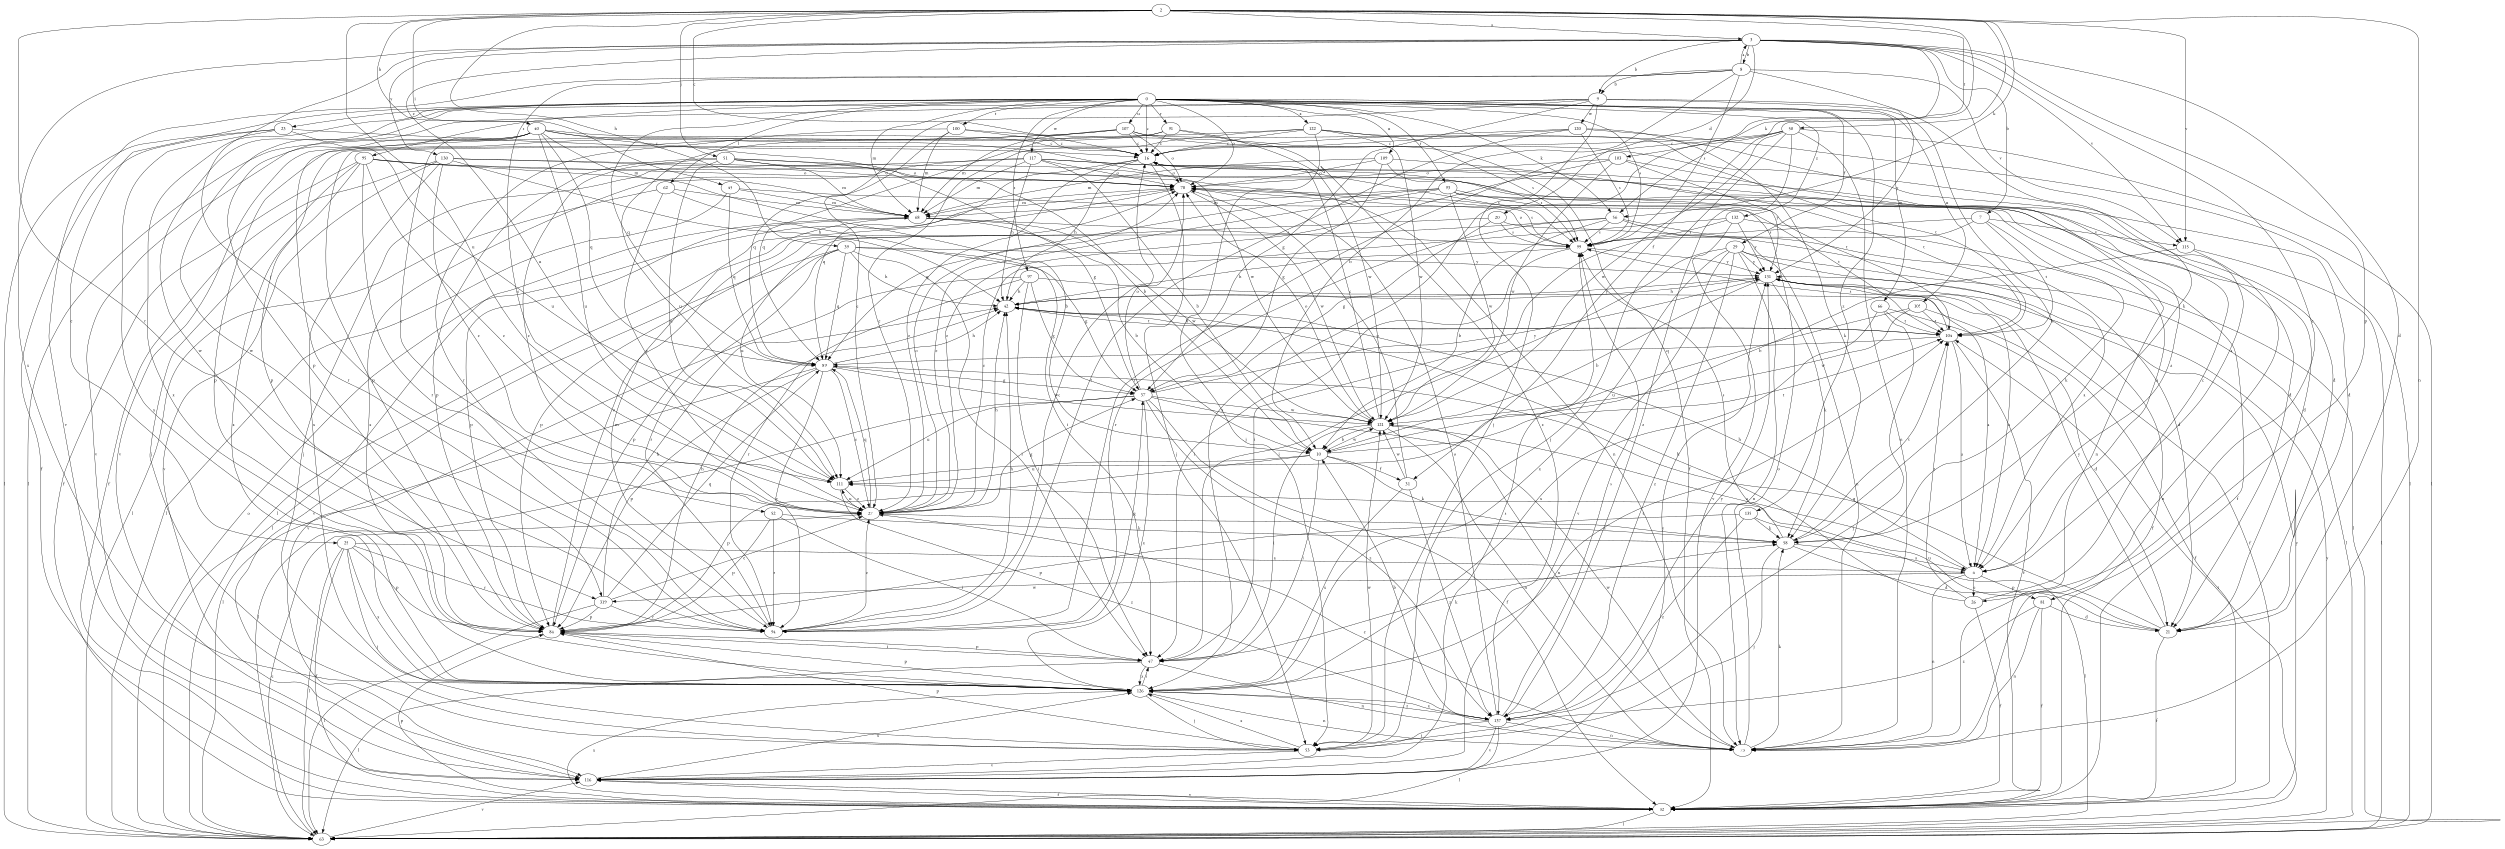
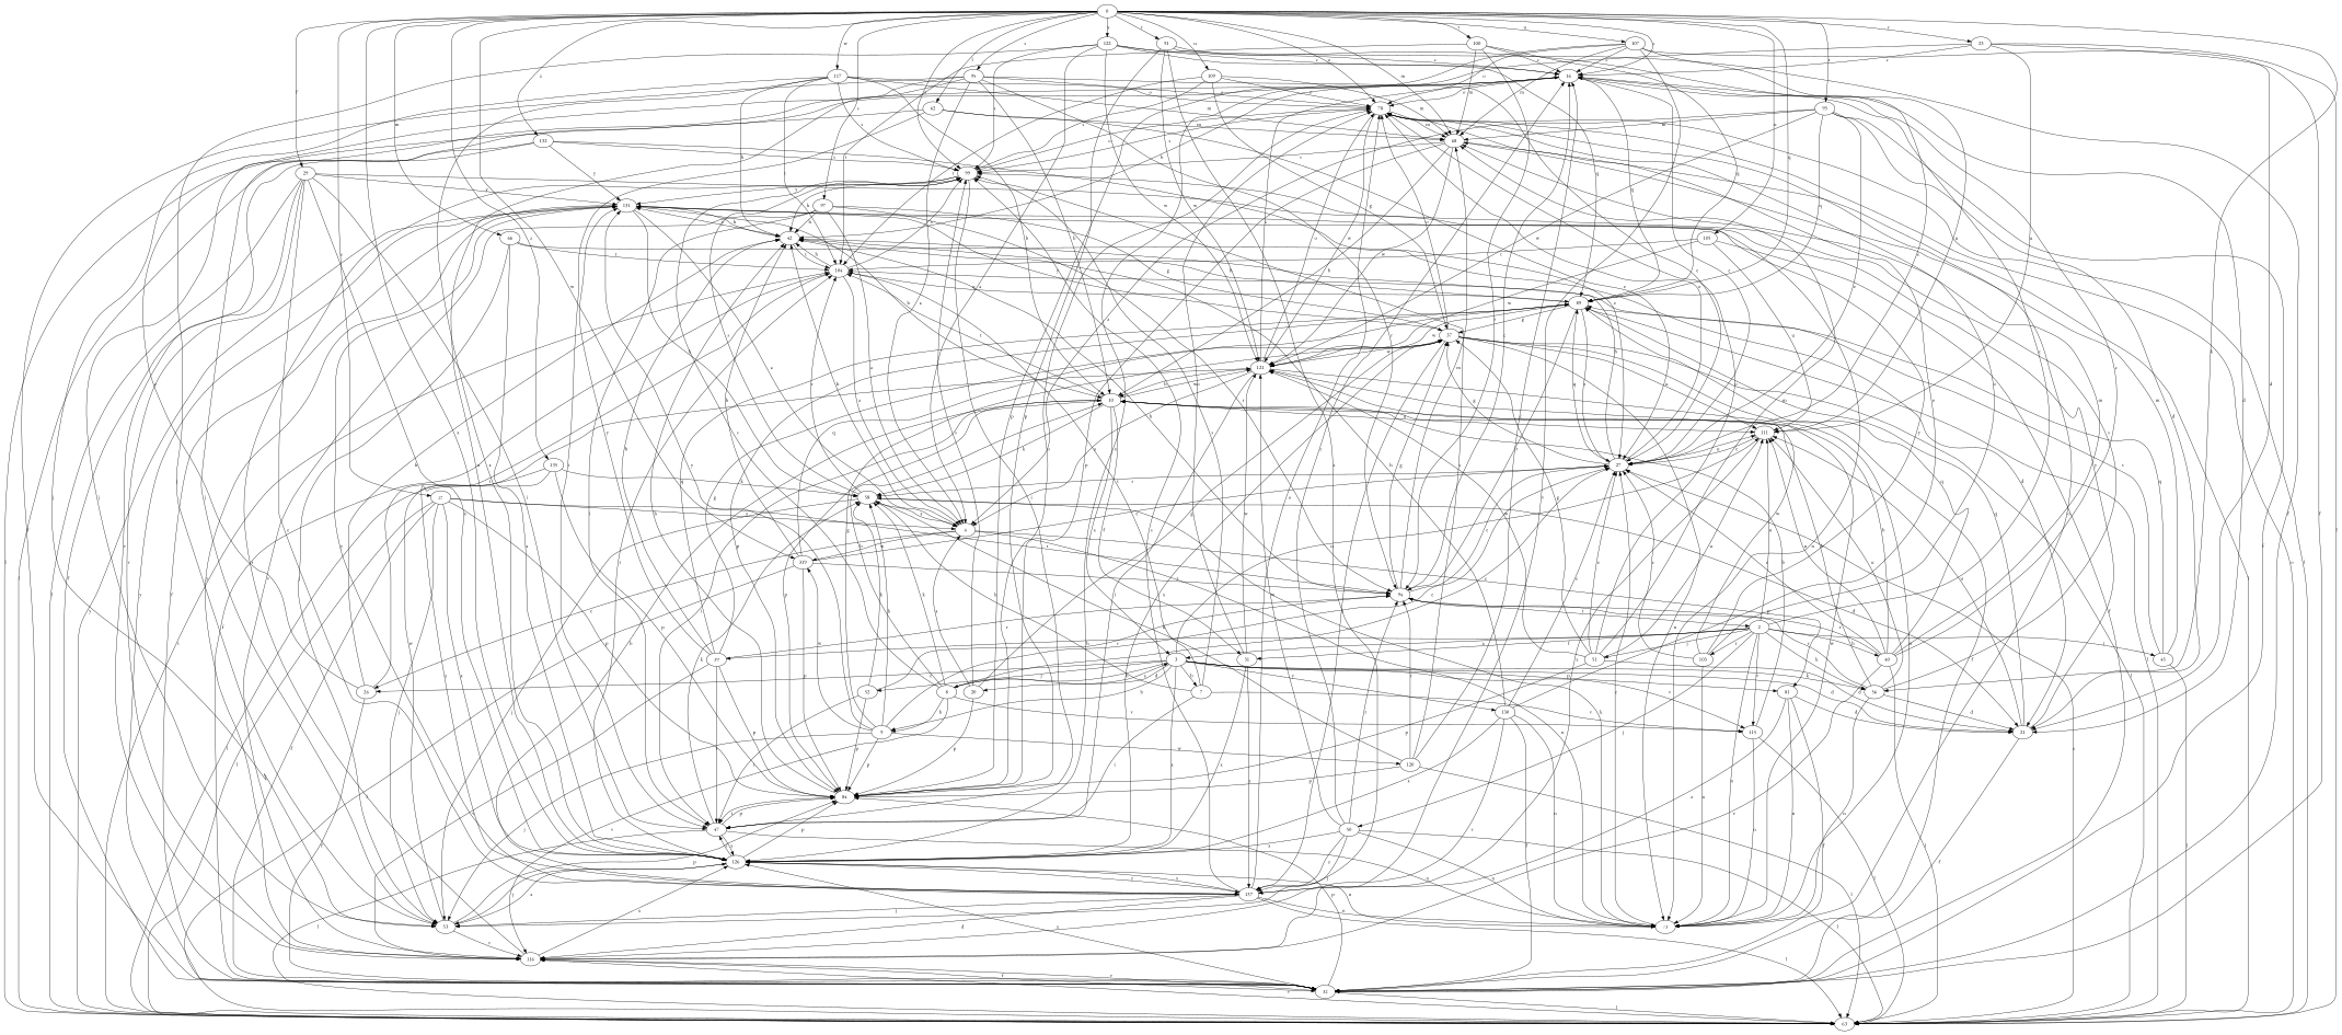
  strict digraph {
    fontname="EB Garamond"
    node [fontname="EB Garamond"]
    edge [fontname="EB Garamond"]
    0
    16
    23
    25
    29
    56
    62
    66
    68
    78
    89
    91
    93
    95
    97
    99
    100
    105
    107
    109
    117
    n22 [label=319]
    122
    126
    132
    135
    21
    42
    27
    53
    111
    32
    63
    94
    4
    84
    73
    47
    116
    131
    137
    10
    104
    121
    37
    58
    2
    3
    31
    39
    40
    45
    50
    51
    103
    115
    7
    8
    9
    20
    26
    52
    81
    130
    120
    0 -> 16 [label=c]
    0 -> 23 [label=e]
    0 -> 25 [label=e]
    0 -> 29 [label=f]
    0 -> 56 [label=k]
    0 -> 62 [label=l]
    0 -> 66 [label=m]
    0 -> 68 [label=m]
    0 -> 78 [label=o]
    0 -> 89 [label=q]
    0 -> 91 [label=r]
    0 -> 93 [label=r]
    0 -> 95 [label=s]
    0 -> 97 [label=s]
    0 -> 99 [label=s]
    0 -> 100 [label=t]
    0 -> 105 [label=u]
    0 -> 107 [label=u]
    0 -> 109 [label=u]
    0 -> 117 [label=w]
    0 -> n22 [label=w]
    0 -> 122 [label=x]
    0 -> 126 [label=x]
    0 -> 132 [label=z]
    0 -> 135 [label=z]
    16 -> 78 [label=o]
    16 -> 89 [label=q]
    16 -> 21 [label=d]
    16 -> 42 [label=h]
    16 -> 27 [label=e]
    16 -> 53 [label=j]
    23 -> 16 [label=c]
    23 -> 126 [label=x]
    23 -> 111 [label=u]
    23 -> 32 [label=f]
    23 -> 63 [label=l]
    25 -> 126 [label=x]
    25 -> 53 [label=j]
    25 -> 32 [label=f]
    25 -> 63 [label=l]
    25 -> 94 [label=r]
    25 -> 4 [label=a]
    25 -> 84 [label=p]
    29 -> 126 [label=x]
    29 -> 32 [label=f]
    29 -> 63 [label=l]
    29 -> 73 [label=n]
    29 -> 47 [label=i]
    29 -> 116 [label=v]
    29 -> 131 [label=y]
    29 -> 137 [label=z]
    56 -> 99 [label=s]
    56 -> 21 [label=d]
    56 -> 111 [label=u]
    56 -> 94 [label=r]
    56 -> 73 [label=n]
    56 -> 10 [label=b]
    62 -> 68 [label=m]
    62 -> 27 [label=e]
    62 -> 63 [label=l]
    62 -> 47 [label=i]
    66 -> 126 [label=x]
    66 -> 21 [label=d]
    66 -> 53 [label=j]
    66 -> 104 [label=t]
    68 -> 99 [label=s]
    68 -> 63 [label=l]
    68 -> 84 [label=p]
    68 -> 10 [label=b]
    68 -> 121 [label=w]
    78 -> 68 [label=m]
    78 -> 99 [label=s]
    78 -> 63 [label=l]
    78 -> 121 [label=w]
    89 -> 42 [label=h]
    89 -> 27 [label=e]
    89 -> 63 [label=l]
    89 -> 94 [label=r]
    89 -> 84 [label=p]
    89 -> 121 [label=w]
    89 -> 37 [label=g]
    91 -> 16 [label=c]
    91 -> 111 [label=u]
    91 -> 84 [label=p]
    91 -> 137 [label=z]
    91 -> 121 [label=w]
    93 -> 68 [label=m]
    93 -> 89 [label=q]
    93 -> 21 [label=d]
    93 -> 27 [label=e]
    93 -> 32 [label=f]
    93 -> 4 [label=a]
    93 -> 121 [label=w]
    95 -> 78 [label=o]
    95 -> 126 [label=x]
    95 -> 27 [label=e]
    95 -> 53 [label=j]
    95 -> 32 [label=f]
    95 -> 94 [label=r]
    95 -> 4 [label=a]
    95 -> 10 [label=b]
    97 -> 42 [label=h]
    97 -> 94 [label=r]
    97 -> 4 [label=a]
    97 -> 47 [label=i]
    97 -> 116 [label=v]
    97 -> 37 [label=g]
    99 -> 78 [label=o]
    99 -> 42 [label=h]
    99 -> 47 [label=i]
    99 -> 131 [label=y]
    100 -> 16 [label=c]
    100 -> 68 [label=m]
    100 -> 89 [label=q]
    100 -> 94 [label=r]
    100 -> 104 [label=t]
    105 -> 111 [label=u]
    105 -> 32 [label=f]
    105 -> 104 [label=t]
    105 -> 121 [label=w]
    107 -> 16 [label=c]
    107 -> 68 [label=m]
    107 -> 78 [label=o]
    107 -> 21 [label=d]
    107 -> 32 [label=f]
    107 -> 84 [label=p]
    107 -> 116 [label=v]
    109 -> 68 [label=m]
    109 -> 78 [label=o]
    109 -> 99 [label=s]
    109 -> 104 [label=t]
    109 -> 37 [label=g]
    117 -> 68 [label=m]
    117 -> 78 [label=o]
    117 -> 99 [label=s]
    117 -> 126 [label=x]
    117 -> 42 [label=h]
    117 -> 53 [label=j]
    117 -> 10 [label=b]
    117 -> 104 [label=t]
    n22 -> 89 [label=q]
    n22 -> 42 [label=h]
    n22 -> 27 [label=e]
    n22 -> 63 [label=l]
    n22 -> 94 [label=r]
    n22 -> 84 [label=p]
    122 -> 16 [label=c]
    122 -> 89 [label=q]
    122 -> 99 [label=s]
    122 -> 27 [label=e]
    122 -> 53 [label=j]
    122 -> 4 [label=a]
    122 -> 121 [label=w]
    126 -> 53 [label=j]
    126 -> 84 [label=p]
    126 -> 73 [label=n]
    126 -> 47 [label=i]
    126 -> 137 [label=z]
    126 -> 104 [label=t]
    132 -> 99 [label=s]
    132 -> 27 [label=e]
    132 -> 63 [label=l]
    132 -> 116 [label=v]
    132 -> 131 [label=y]
    135 -> 63 [label=l]
    135 -> 84 [label=p]
    135 -> 137 [label=z]
    135 -> 58 [label=k]
    21 -> 89 [label=q]
    21 -> 111 [label=u]
    21 -> 32 [label=f]
    21 -> 131 [label=y]
    42 -> 131 [label=y]
    42 -> 104 [label=t]
    27 -> 78 [label=o]
    27 -> 89 [label=q]
    27 -> 42 [label=h]
    27 -> 111 [label=u]
    27 -> 37 [label=g]
    27 -> 58 [label=s]
    53 -> 126 [label=x]
    53 -> 84 [label=p]
    53 -> 116 [label=v]
    53 -> 121 [label=w]
    111 -> 27 [label=e]
    111 -> 137 [label=z]
    32 -> 126 [label=x]
    32 -> 63 [label=l]
    32 -> 84 [label=p]
    32 -> 116 [label=v]
    32 -> 131 [label=y]
    63 -> 78 [label=o]
    63 -> 27 [label=e]
    63 -> 116 [label=v]
    63 -> 131 [label=y]
    63 -> 104 [label=t]
    94 -> 16 [label=c]
    94 -> 68 [label=m]
    94 -> 42 [label=h]
    94 -> 27 [label=e]
    94 -> 37 [label=g]
    4 -> n22 [label=w]
    4 -> 42 [label=h]
    4 -> 73 [label=n]
    4 -> 26 [label=e]
    4 -> 81 [label=p]
    84 -> 78 [label=o]
    84 -> 42 [label=h]
    84 -> 47 [label=i]
    73 -> 78 [label=o]
    73 -> 27 [label=e]
    73 -> 121 [label=w]
    73 -> 58 [label=k]
    47 -> 126 [label=x]
    47 -> 63 [label=l]
    47 -> 84 [label=p]
    47 -> 73 [label=n]
    47 -> 58 [label=k]
    116 -> 99 [label=s]
    116 -> 126 [label=x]
    116 -> 32 [label=f]
    116 -> 131 [label=y]
    131 -> 42 [label=h]
    131 -> 32 [label=f]
    131 -> 4 [label=a]
    131 -> 10 [label=b]
    131 -> 58 [label=k]
    137 -> 78 [label=o]
    137 -> 99 [label=s]
    137 -> 126 [label=x]
    137 -> 53 [label=j]
    137 -> 63 [label=l]
    137 -> 73 [label=n]
-   137 -> 116 [label=v]
+   137 -> 116 [label=d]
    137 -> 131 [label=y]
    137 -> 10 [label=b]
    10 -> 111 [label=u]
    10 -> 84 [label=p]
    10 -> 47 [label=i]
    10 -> 104 [label=t]
    10 -> 121 [label=w]
    10 -> 58 [label=k]
+   10 -> 3 [label=a]
    10 -> 31 [label=f]
    104 -> 89 [label=q]
    104 -> 99 [label=s]
    104 -> 42 [label=h]
    104 -> 32 [label=f]
    104 -> 4 [label=a]
    121 -> 16 [label=c]
    121 -> 78 [label=o]
    121 -> 4 [label=a]
    121 -> 73 [label=n]
    121 -> 47 [label=i]
    121 -> 10 [label=b]
    37 -> 78 [label=o]
    37 -> 126 [label=x]
    37 -> 111 [label=u]
    37 -> 32 [label=f]
    37 -> 63 [label=l]
    37 -> 73 [label=n]
    37 -> 131 [label=y]
    37 -> 137 [label=z]
    37 -> 121 [label=w]
    58 -> 99 [label=s]
    58 -> 21 [label=d]
    58 -> 53 [label=j]
    58 -> 4 [label=a]
    58 -> 104 [label=t]
    2 -> 16 [label=c]
    2 -> 56 [label=k]
    2 -> 111 [label=u]
-   2 -> 94 [label=r]
+   94 -> 2 [label=r]
    2 -> 73 [label=n]
    2 -> 3 [label=a]
    2 -> 31 [label=f]
    2 -> 39 [label=h]
    2 -> 40 [label=h]
    2 -> 45 [label=i]
    2 -> 50 [label=j]
    2 -> 51 [label=j]
    2 -> 103 [label=t]
    2 -> 115 [label=v]
    3 -> 56 [label=k]
    3 -> 126 [label=x]
    3 -> 21 [label=d]
    3 -> 111 [label=u]
    3 -> 115 [label=v]
    3 -> 7 [label=b]
    3 -> 8 [label=b]
    3 -> 9 [label=b]
    3 -> 20 [label=d]
    3 -> 26 [label=e]
    3 -> 52 [label=j]
    3 -> 81 [label=p]
    3 -> 130 [label=y]
    31 -> 78 [label=o]
    31 -> 126 [label=x]
    31 -> 137 [label=z]
    31 -> 121 [label=w]
    39 -> 89 [label=q]
    39 -> 42 [label=h]
    39 -> 94 [label=r]
    39 -> 84 [label=p]
    39 -> 47 [label=i]
    39 -> 116 [label=v]
    39 -> 131 [label=y]
    39 -> 37 [label=g]
    40 -> 16 [label=c]
    40 -> 68 [label=m]
    40 -> 89 [label=q]
    40 -> 27 [label=e]
    40 -> 111 [label=u]
    40 -> 63 [label=l]
    40 -> 94 [label=r]
    40 -> 116 [label=v]
    40 -> 10 [label=b]
    45 -> 68 [label=m]
    45 -> 89 [label=q]
    45 -> 63 [label=l]
    45 -> 104 [label=t]
    50 -> 16 [label=c]
    50 -> 126 [label=x]
    50 -> 53 [label=j]
    50 -> 63 [label=l]
    50 -> 94 [label=r]
    50 -> 73 [label=n]
    50 -> 137 [label=z]
    50 -> 121 [label=w]
    51 -> 68 [label=m]
    51 -> 78 [label=o]
    51 -> 21 [label=d]
    51 -> 27 [label=e]
    51 -> 111 [label=u]
    51 -> 84 [label=p]
-   40 -> 121 [label=w]
+   51 -> 121 [label=w]
    51 -> 37 [label=g]
    103 -> 78 [label=o]
    103 -> 27 [label=e]
    103 -> 73 [label=n]
    103 -> 131 [label=y]
    103 -> 121 [label=w]
    115 -> 63 [label=l]
    115 -> 73 [label=n]
    115 -> 10 [label=b]
    7 -> 99 [label=s]
    7 -> 47 [label=i]
    7 -> 104 [label=t]
    7 -> 58 [label=k]
    7 -> 115 [label=v]
    8 -> 99 [label=s]
    8 -> 27 [label=e]
    8 -> 116 [label=v]
    8 -> 10 [label=b]
    8 -> 58 [label=k]
    8 -> 3 [label=a]
    8 -> 115 [label=v]
    8 -> 9 [label=b]
    9 -> n22 [label=w]
    9 -> 27 [label=e]
    9 -> 53 [label=j]
    9 -> 84 [label=p]
    9 -> 131 [label=y]
    9 -> 37 [label=g]
    9 -> 58 [label=k]
    9 -> 120 [label=w]
    20 -> 99 [label=s]
    20 -> 4 [label=a]
    20 -> 84 [label=p]
    20 -> 37 [label=g]
    26 -> 16 [label=c]
    26 -> 42 [label=h]
    26 -> 32 [label=f]
    26 -> 104 [label=t]
    52 -> 94 [label=r]
    52 -> 84 [label=p]
    52 -> 47 [label=i]
    52 -> 58 [label=k]
    81 -> 21 [label=d]
    81 -> 32 [label=f]
    81 -> 73 [label=n]
    81 -> 137 [label=z]
    130 -> 78 [label=o]
    130 -> 126 [label=x]
    130 -> 42 [label=h]
    130 -> 27 [label=e]
    130 -> 32 [label=f]
    130 -> 73 [label=n]
    130 -> 116 [label=v]
    120 -> 16 [label=c]
    120 -> 99 [label=s]
    120 -> 63 [label=l]
    120 -> 94 [label=r]
    120 -> 84 [label=p]
    120 -> 58 [label=k]
  }
